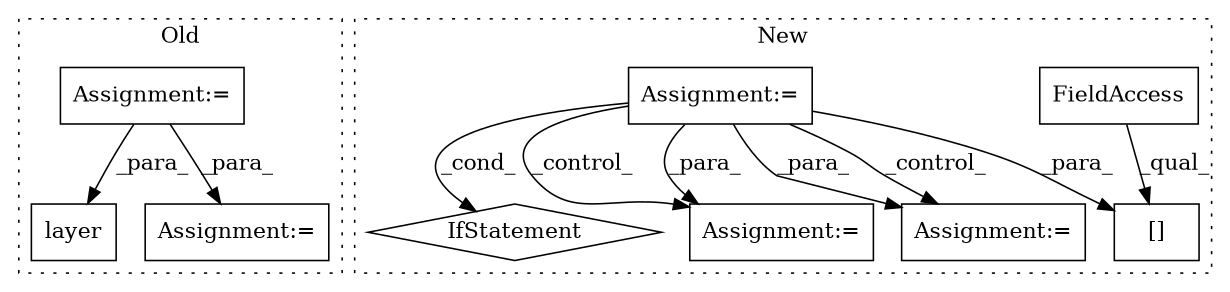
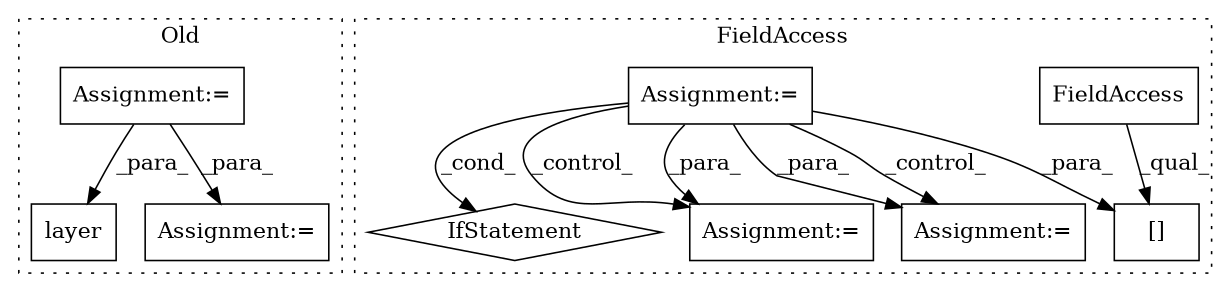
  digraph {
    node [a=7 l=1 shape=box]
    n1 [a=32 l="6,1" label=layer s="3991,4012"]
    n2 [label="Assignment:=" s=3344]
    n3 [label="Assignment:=" s=3919]
    n4 [a=2 l="26,1" label="[]" s="6295,6328"]
    n5 [a=22 l=25 label=FieldAccess s=6295]
    n6 [l="84,2" label="Assignment:=" s="6025,6147"]
    n7 [a=25 l="4,2" label=IfStatement s="6198,6231" shape=diamond]
    n8 [label="Assignment:=" s=6477]
    n9 [label="Assignment:=" s=6571]
    subgraph cluster_1 {
      label=Old
      style=dotted
      n1
      n2
      n3
    }
    subgraph cluster_2 {
-     label=New
+     label=FieldAccess
      style=dotted
      n4
      n5
      n6
      n7
      n8
      n9
    }
    n2 -> n1 [label=_para_]
    n2 -> n3 [label=_para_]
    n5 -> n4 [label=_qual_]
    n6 -> n4 [label=_para_]
    n6 -> n7 [label=_cond_]
    n6 -> n8 [label=_control_]
    n6 -> n8 [label=_para_]
    n6 -> n9 [label=_para_]
    n6 -> n9 [label=_control_]
  }
